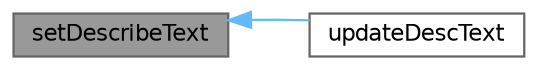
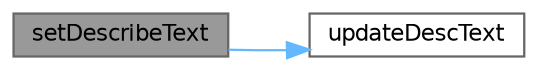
  digraph {
    rankdir=LR
    node [fontname=Helvetica fontsize=10 shape=box style=filled]
    n1 [color=gray40 fillcolor=grey60 fontcolor=black height=0.2 label=setDescribeText width=0.4]
    n2 [color=grey40 fillcolor=white height=0.2 label=updateDescText width=0.4]
-   n2 -> n1 [color=steelblue1 fontname=Helvetica fontsize=10 labelfontname=Helvetica labelfontsize=10 style=solid]
+   n1 -> n2 [color=steelblue1 fontname=Helvetica fontsize=10 labelfontname=Helvetica labelfontsize=10 style=solid]
  }
